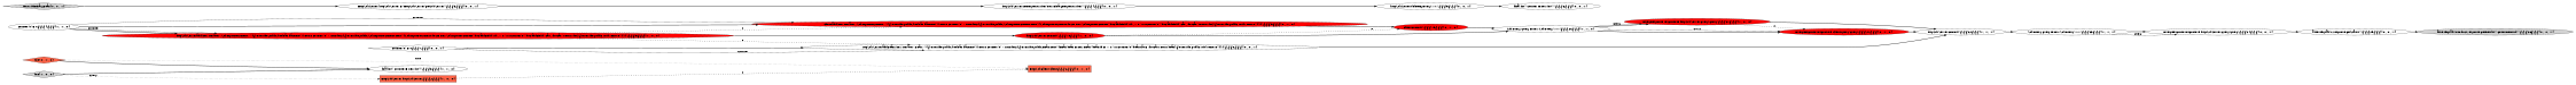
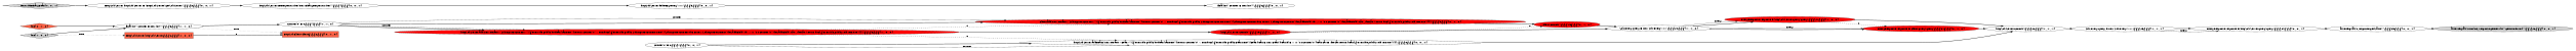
  digraph {
    rankdir=LR
    node [fillcolor=white shape=ellipse style=filled]
    edge [style=bold]
    n1 [label="final int(( counter = new int((((@@@3@@@['1', '1', '0']"]
    n2 [label="counter(0( = 0@@@4@@@['1', '1', '0']"]
    n3 [fillcolor=red label="httpSolrServer.add(new Iterator<SolrInputDocument>(){@Override public boolean hasNext(){return counter(0( < numdocs}@Override public SolrInputDocument next(){SolrInputDocument doc = new SolrInputDocument()doc.addField(\"id\",\"\" + (++counter(0())doc.addField(\"cat\",\"foocat\")return doc}@Override public void remove(){}})@@@5@@@['1', '0', '0']"]
    n4 [fillcolor=red label="client.add(new Iterator<SolrInputDocument>(){@Override public boolean hasNext(){return counter(0( < numdocs}@Override public SolrInputDocument next(){SolrInputDocument doc = new SolrInputDocument()doc.addField(\"id\",\"\" + (++counter(0())doc.addField(\"cat\",\"foocat\")return doc}@Override public void remove(){}})@@@5@@@['0', '1', '0']"]
    n5 [label="SolrQuery query = new SolrQuery(\"*:*\")@@@20@@@['1', '1', '0']"]
    n6 [fillcolor=red label="QueryResponse response = client.query(query)@@@21@@@['0', '1', '0']"]
    n7 [fillcolor=red label="QueryResponse response = httpSolrServer.query(query)@@@21@@@['1', '0', '0']"]
    n8 [label="httpSolrServer.commit()@@@22@@@['1', '1', '1']"]
    n9 [label="httpSolrServer.addBeans(new Iterator<Bean>(){@Override public boolean hasNext(){return counter(0( < numdocs}@Override public Bean next(){Bean bean = new Bean()bean.id = \"\" + (++counter(0()bean.cat = \"foocat\"return bean}@Override public void remove(){}})@@@8@@@['0', '0', '1']"]
    n10 [label="SolrQuery query = new SolrQuery(\"*:*\")@@@23@@@['1', '1', '1']"]
-   n11 [label="counter(0( = 0@@@7@@@['0', '0', '1']" shape=diamond]
+   n11 [label="counter(0( = 0@@@7@@@['0', '0', '1']"]
    n12 [fillcolor=tomato label="HttpSolrClient client@@@2@@@['0', '1', '0']" shape=box]
    n13 [fillcolor=red label="httpSolrServer.commit()@@@19@@@['1', '0', '0']"]
    n14 [fillcolor=red label="client.commit()@@@19@@@['0', '1', '0']"]
    n15 [fillcolor=tomato label="doIt['0', '1', '0']" shape=diamond]
    n16 [fillcolor=lightgray label="testWithBinaryBean['0', '0', '1']" shape=diamond]
    n17 [label="HttpSolrServer httpSolrServer = (HttpSolrServer)getSolrServer()@@@3@@@['0', '0', '1']"]
    n18 [label="httpSolrServer.setRequestWriter(new BinaryRequestWriter())@@@4@@@['0', '0', '1']"]
    n19 [label="httpSolrServer.deleteByQuery(\"*:*\")@@@5@@@['0', '0', '1']"]
    n20 [label="final int(( counter = new int((((@@@6@@@['0', '0', '1']"]
    n21 [fillcolor=tomato label="HttpSolrServer httpSolrServer@@@2@@@['1', '0', '0']" shape=box]
    n22 [label="QueryResponse response = httpSolrServer.query(query)@@@24@@@['0', '0', '1']"]
    n23 [label="assertEquals(0,response.getStatus())@@@25@@@['0', '0', '1']"]
    n24 [fillcolor=lightgray label="assertEquals(numdocs,response.getResults().getNumFound())@@@26@@@['0', '0', '1']"]
    n25 [fillcolor=lightgray label="doIt['1', '0', '0']" shape=diamond]
+   n1 -> n2
    n2 -> n3 [label=counter style=solid]
    n2 -> n3
    n2 -> n4
    n2 -> n4 [label=counter style=solid]
    n3 -> n4 [label=0 style=dashed]
    n3 -> n9 [label=0 style=dashed]
    n3 -> n13
    n4 -> n14
    n5 -> n6 [label=query style=solid]
    n5 -> n6
    n5 -> n7 [label=query style=solid]
    n5 -> n7
    n6 -> n8
    n7 -> n6 [label=0 style=dashed]
    n7 -> n8
    n8 -> n10
    n9 -> n8
    n10 -> n22
    n10 -> n22 [label=query style=solid]
    n11 -> n9 [label=counter style=solid]
    n11 -> n9
    n13 -> n5
    n13 -> n14 [label=0 style=dashed]
    n14 -> n5
    n15 -> n1
-   n15 -> n12 [label=true style=dotted]
+   n1 -> n12 [label=true style=dotted]
    n16 -> n17
    n17 -> n18
    n18 -> n19
    n19 -> n20
-   n21 -> n12 [label=0 style=dashed]
+   n21 -> n12 [label=0]
    n22 -> n23
    n23 -> n24
    n25 -> n1
-   n25 -> n21 [label=query style=dotted]
+   n25 -> n21 [label=true style=dotted]
  }
